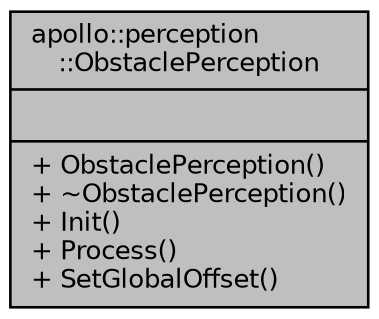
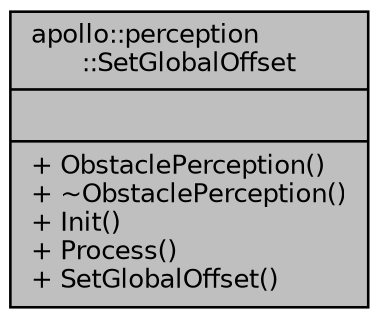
  digraph {
-   n1 [color=black fillcolor=grey75 fontcolor=black fontname=Helvetica fontsize=10 height=0.2 label="{apollo::perception\l::ObstaclePerception\n||+ ObstaclePerception()\l+ ~ObstaclePerception()\l+ Init()\l+ Process()\l+ SetGlobalOffset()\l}" shape=record style=filled width=0.4]
+   n1 [color=black fillcolor=grey75 fontcolor=black fontname=Helvetica fontsize=10 height=0.2 label="{apollo::perception\l::SetGlobalOffset\n||+ ObstaclePerception()\l+ ~ObstaclePerception()\l+ Init()\l+ Process()\l+ SetGlobalOffset()\l}" shape=record style=filled width=0.4]
  }
